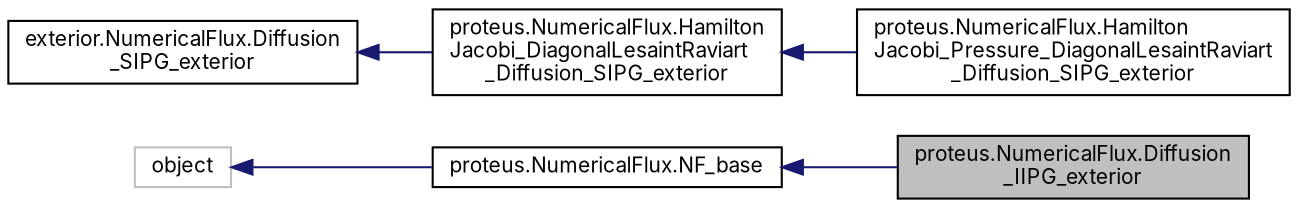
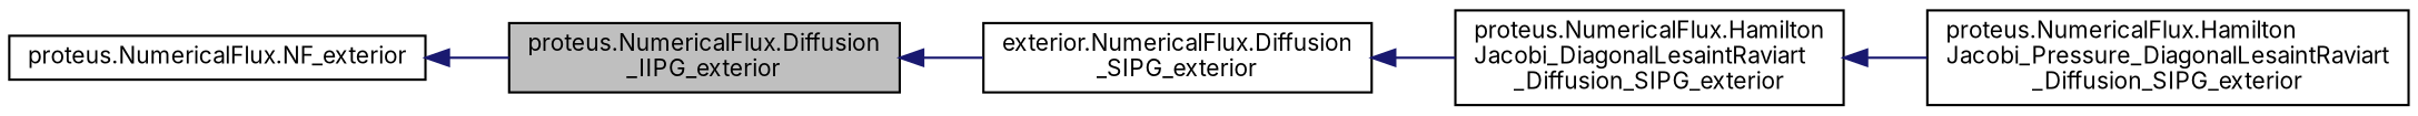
  digraph {
    fontname=Inter
    rankdir=LR
    node [color=black fillcolor=white fontname=Inter fontsize=10 shape=record style=filled]
    edge [color=midnightblue dir=back fontname=Inter fontsize=10 labelfontname=Helvetica labelfontsize=10 style=solid]
    n1 [fillcolor=grey75 fontcolor=black height=0.2 label="proteus.NumericalFlux.Diffusion\l_IIPG_exterior" width=0.4]
    n2 [height=0.2 label="exterior.NumericalFlux.Diffusion\l_SIPG_exterior" width=0.4]
    n3 [height=0.2 label="proteus.NumericalFlux.Hamilton\lJacobi_DiagonalLesaintRaviart\l_Diffusion_SIPG_exterior" width=0.4]
-   n4 [height=0.2 label="proteus.NumericalFlux.NF_base" width=0.4]
-   n5 [color=grey75 height=0.2 label=object width=0.4]
+   n4 [height=0.2 label="proteus.NumericalFlux.NF_exterior" width=0.4]
    n6 [height=0.2 label="proteus.NumericalFlux.Hamilton\lJacobi_Pressure_DiagonalLesaintRaviart\l_Diffusion_SIPG_exterior" width=0.4]
+   n1 -> n2
    n2 -> n3
    n3 -> n6
    n4 -> n1
-   n5 -> n4
  }
